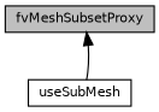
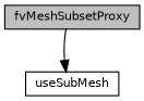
  digraph {
    rankdir=TB
    node [color=black fontname=Helvetica fontsize=10 shape=record]
    n1 [fillcolor=grey75 fontcolor=black height=0.2 label=fvMeshSubsetProxy style=filled width=0.4]
    n2 [height=0.2 label=useSubMesh width=0.4]
-   n2 -> n1 [color=black fontname=Helvetica fontsize=10 labelfontname=Helvetica labelfontsize=10 style=solid]
+   n1 -> n2 [color=black fontname=Helvetica fontsize=10 labelfontname=Helvetica labelfontsize=10 style=solid]
  }
